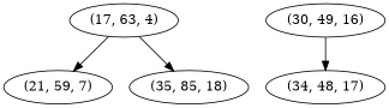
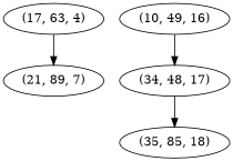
  digraph {
    "(17, 63, 4)"
-   "(21, 59, 7)"
-   "(30, 49, 16)"
+   "(21, 59, 7)" [label="(21, 89, 7)"]
+   "(30, 49, 16)" [label="(10, 49, 16)"]
    "(34, 48, 17)"
    n5 [label="(35, 85, 18)"]
    "(17, 63, 4)" -> "(21, 59, 7)"
    "(30, 49, 16)" -> "(34, 48, 17)"
-   "(17, 63, 4)" -> n5
+   "(34, 48, 17)" -> n5
  }
